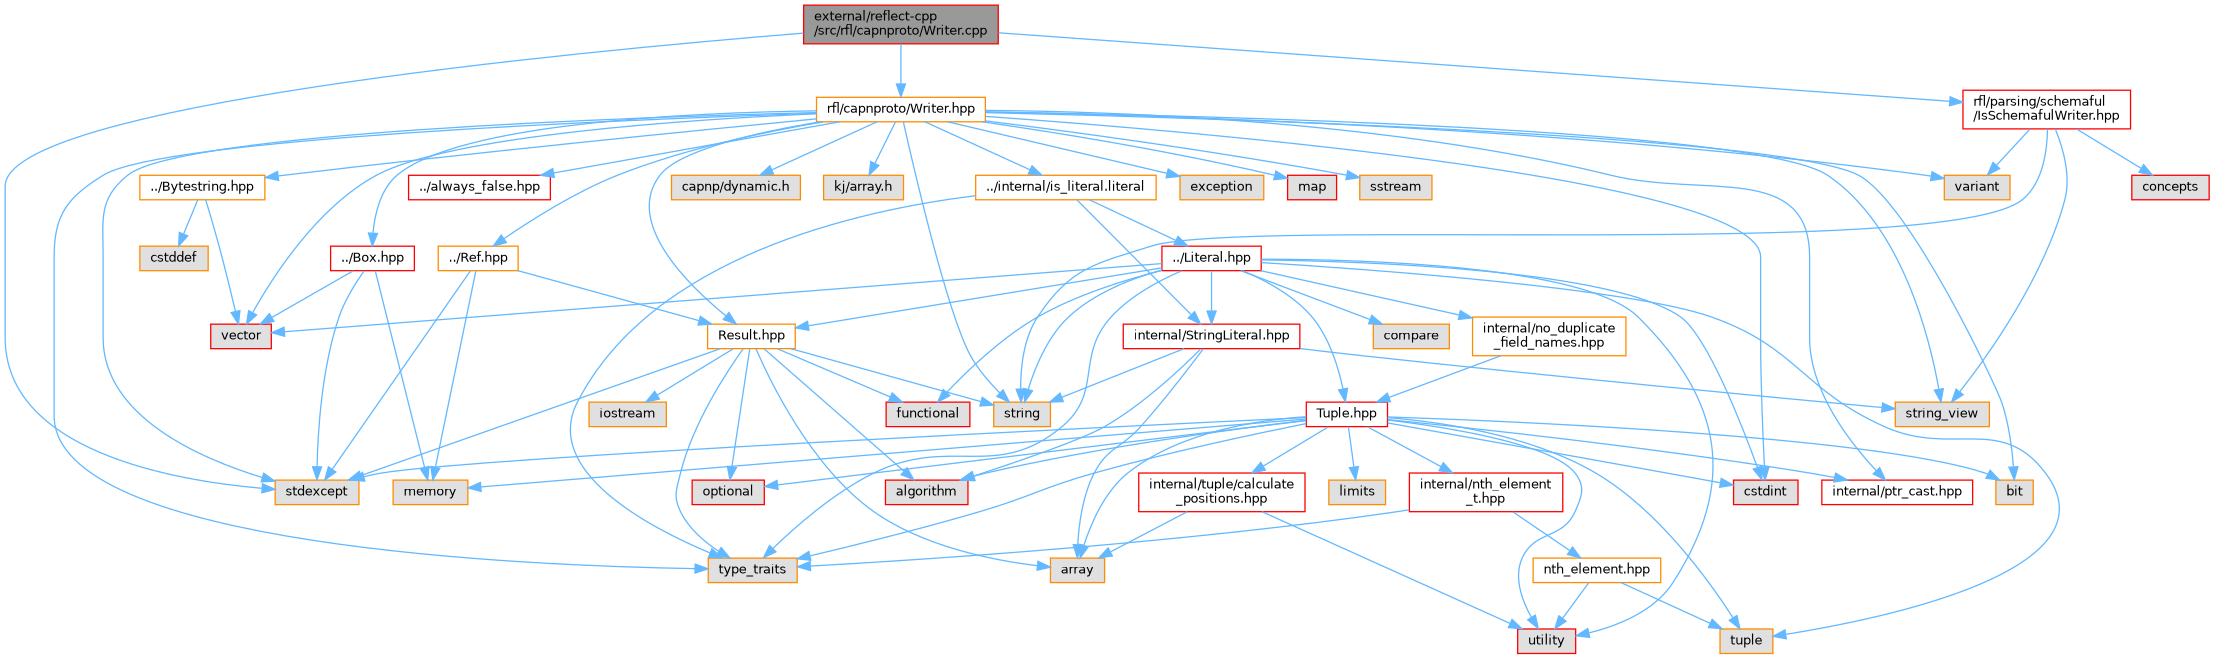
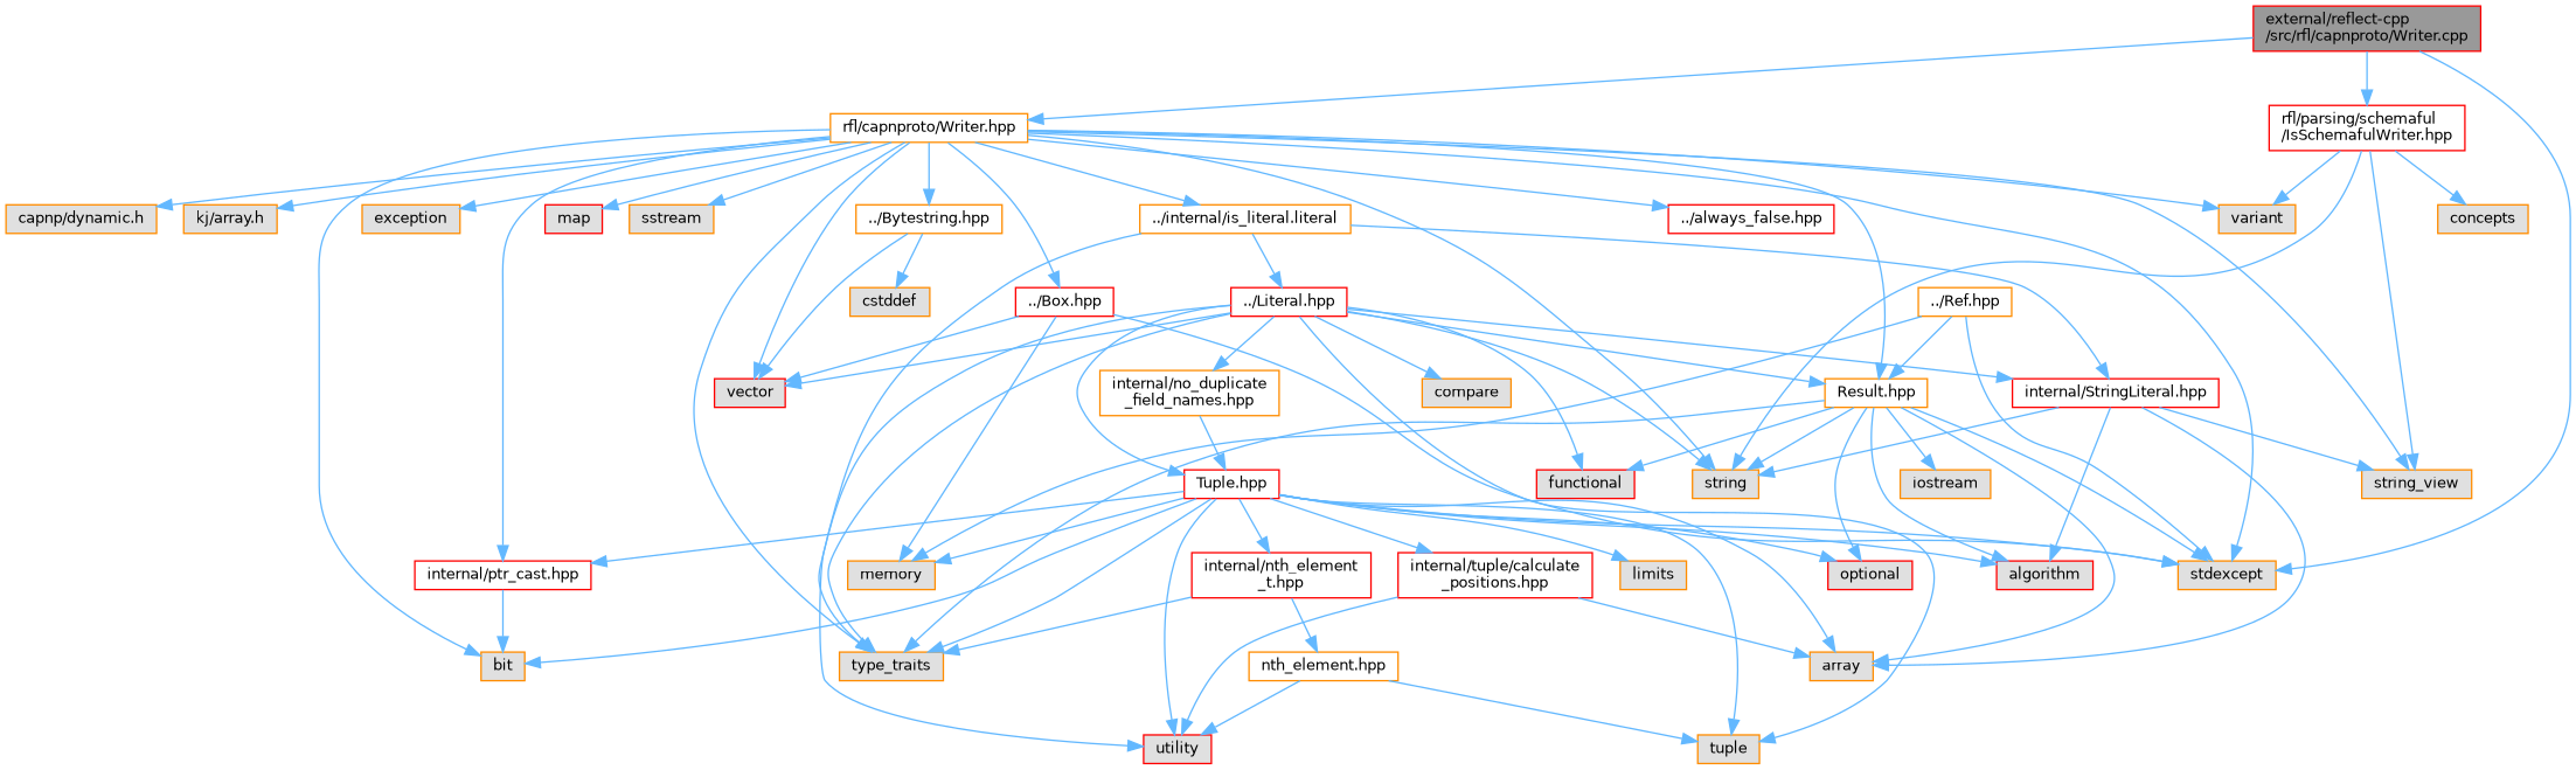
  digraph {
    node [color=darkorange fillcolor="#E0E0E0" fontname=Helvetica fontsize=10 shape=box style=filled]
    edge [color=steelblue1 fontname=Helvetica fontsize=10 labelfontname=Helvetica labelfontsize=10 style=solid]
    n1 [color=red fillcolor=grey60 fontcolor=black height=0.2 label="external/reflect-cpp\l/src/rfl/capnproto/Writer.cpp" width=0.4]
    n2 [fillcolor=white height=0.2 label="rfl/capnproto/Writer.hpp" width=0.4]
    n3 [height=0.2 label=stdexcept width=0.4]
    n4 [color=red fillcolor=white height=0.2 label="rfl/parsing/schemaful\l/IsSchemafulWriter.hpp" width=0.4]
    n5 [height=0.2 label="capnp/dynamic.h" width=0.4]
    n6 [height=0.2 label="kj/array.h" width=0.4]
    n7 [height=0.2 label=bit width=0.4]
-   n8 [color=red height=0.2 label=cstdint width=0.4]
    n9 [height=0.2 label=exception width=0.4]
    n10 [color=red height=0.2 label=map width=0.4]
    n11 [height=0.2 label=sstream width=0.4]
    n12 [height=0.2 label=string width=0.4]
    n13 [height=0.2 label=string_view width=0.4]
    n14 [height=0.2 label=type_traits width=0.4]
    n15 [height=0.2 label=variant width=0.4]
    n16 [color=red height=0.2 label=vector width=0.4]
    n17 [color=red fillcolor=white height=0.2 label="../Box.hpp" width=0.4]
    n18 [fillcolor=white height=0.2 label="Result.hpp" width=0.4]
    n19 [fillcolor=white height=0.2 label="../Bytestring.hpp" width=0.4]
    n20 [fillcolor=white height=0.2 label="../Ref.hpp" width=0.4]
    n21 [color=red fillcolor=white height=0.2 label="../always_false.hpp" width=0.4]
    n22 [fillcolor=white height=0.2 label="../internal/is_literal.literal" width=0.4]
    n23 [color=red fillcolor=white height=0.2 label="internal/ptr_cast.hpp" width=0.4]
-   n24 [color=red height=0.2 label=concepts width=0.4]
+   n24 [height=0.2 label=concepts width=0.4]
    n25 [height=0.2 label=memory width=0.4]
    n26 [color=red height=0.2 label=algorithm width=0.4]
    n27 [height=0.2 label=array width=0.4]
    n28 [color=red height=0.2 label=functional width=0.4]
    n29 [height=0.2 label=iostream width=0.4]
    n30 [color=red height=0.2 label=optional width=0.4]
    n31 [height=0.2 label=cstddef width=0.4]
    n32 [color=red fillcolor=white height=0.2 label="../Literal.hpp" width=0.4]
    n33 [color=red fillcolor=white height=0.2 label="internal/StringLiteral.hpp" width=0.4]
    n34 [height=0.2 label=compare width=0.4]
    n35 [height=0.2 label=tuple width=0.4]
    n36 [color=red height=0.2 label=utility width=0.4]
    n37 [color=red fillcolor=white height=0.2 label="Tuple.hpp" width=0.4]
    n38 [fillcolor=white height=0.2 label="internal/no_duplicate\l_field_names.hpp" width=0.4]
    n39 [height=0.2 label=limits width=0.4]
    n40 [color=red fillcolor=white height=0.2 label="internal/nth_element\l_t.hpp" width=0.4]
    n41 [color=red fillcolor=white height=0.2 label="internal/tuple/calculate\l_positions.hpp" width=0.4]
    n42 [fillcolor=white height=0.2 label="nth_element.hpp" width=0.4]
    n1 -> n2
    n1 -> n3
    n1 -> n4
    n2 -> n3
    n2 -> n5
    n2 -> n6
    n2 -> n7
-   n2 -> n8
    n2 -> n9
    n2 -> n10
    n2 -> n11
    n2 -> n12
    n2 -> n13
    n2 -> n14
    n2 -> n15
    n2 -> n16
    n2 -> n17
    n2 -> n18
    n2 -> n19
-   n2 -> n20
    n2 -> n21
    n2 -> n22
    n2 -> n23
    n4 -> n12
    n4 -> n13
    n4 -> n15
    n4 -> n24
    n17 -> n3
    n17 -> n16
    n17 -> n25
    n18 -> n3
    n18 -> n12
    n18 -> n14
    n18 -> n26
    n18 -> n27
    n18 -> n28
    n18 -> n29
    n18 -> n30
    n19 -> n16
    n19 -> n31
    n20 -> n3
    n20 -> n18
    n20 -> n25
    n22 -> n14
    n22 -> n32
    n22 -> n33
-   n32 -> n8
+   n23 -> n7
    n32 -> n12
    n32 -> n14
    n32 -> n16
    n32 -> n18
    n32 -> n28
    n32 -> n33
    n32 -> n34
    n32 -> n35
    n32 -> n36
    n32 -> n37
    n32 -> n38
    n33 -> n12
    n33 -> n13
    n33 -> n26
    n33 -> n27
    n37 -> n3
    n37 -> n7
-   n37 -> n8
    n37 -> n14
    n37 -> n23
    n37 -> n25
    n37 -> n26
    n37 -> n27
    n37 -> n30
    n37 -> n35
    n37 -> n36
    n37 -> n39
    n37 -> n40
    n37 -> n41
    n38 -> n37
    n40 -> n14
    n40 -> n42
    n41 -> n27
    n41 -> n36
    n42 -> n35
    n42 -> n36
  }
